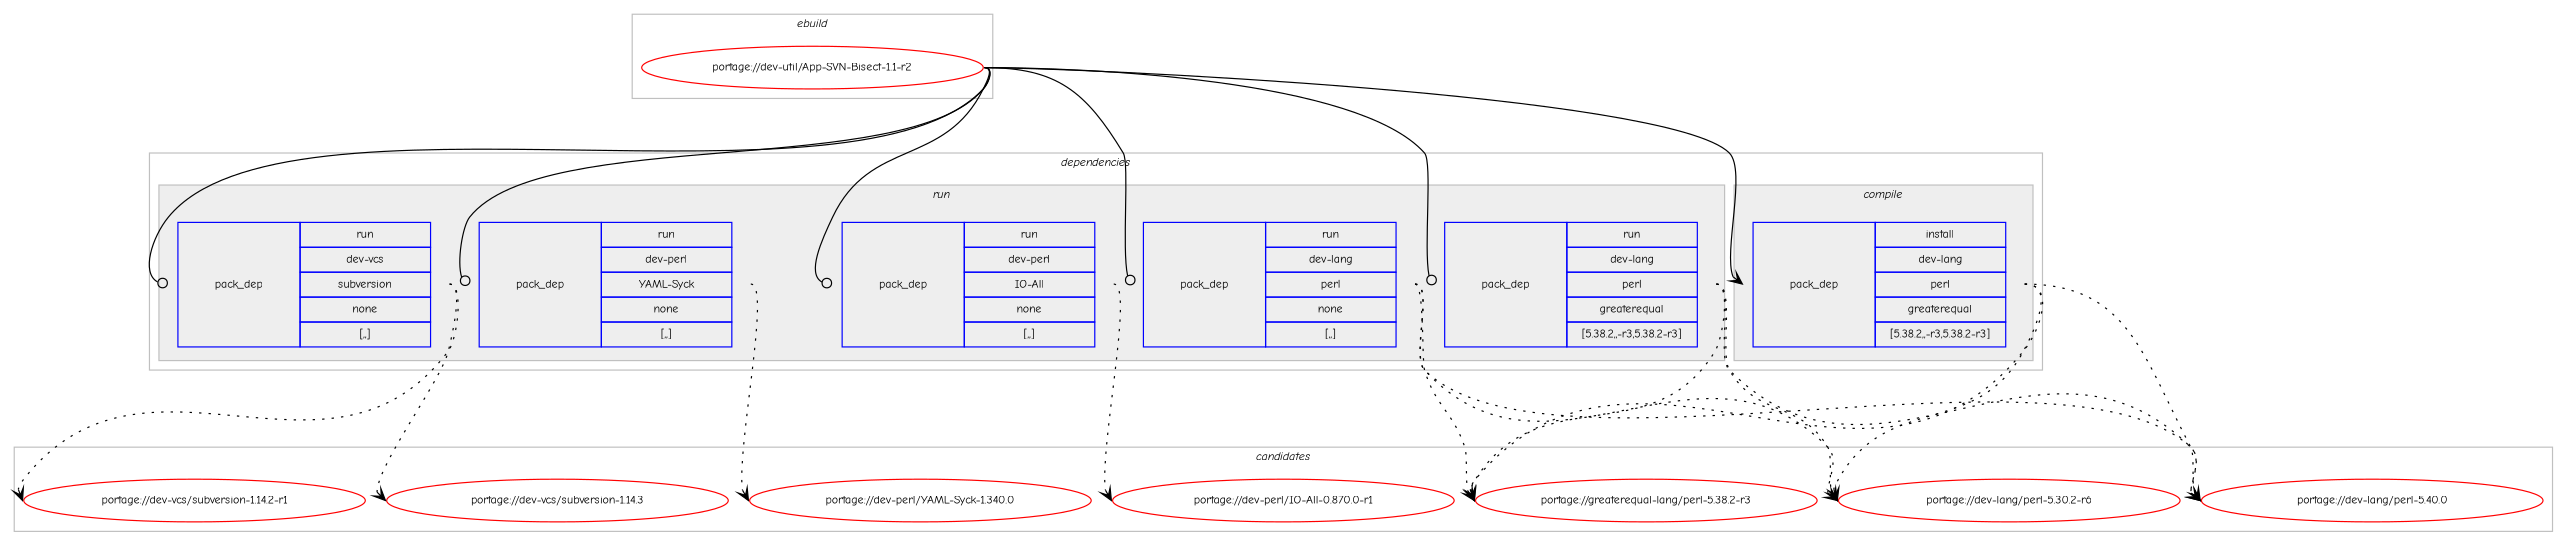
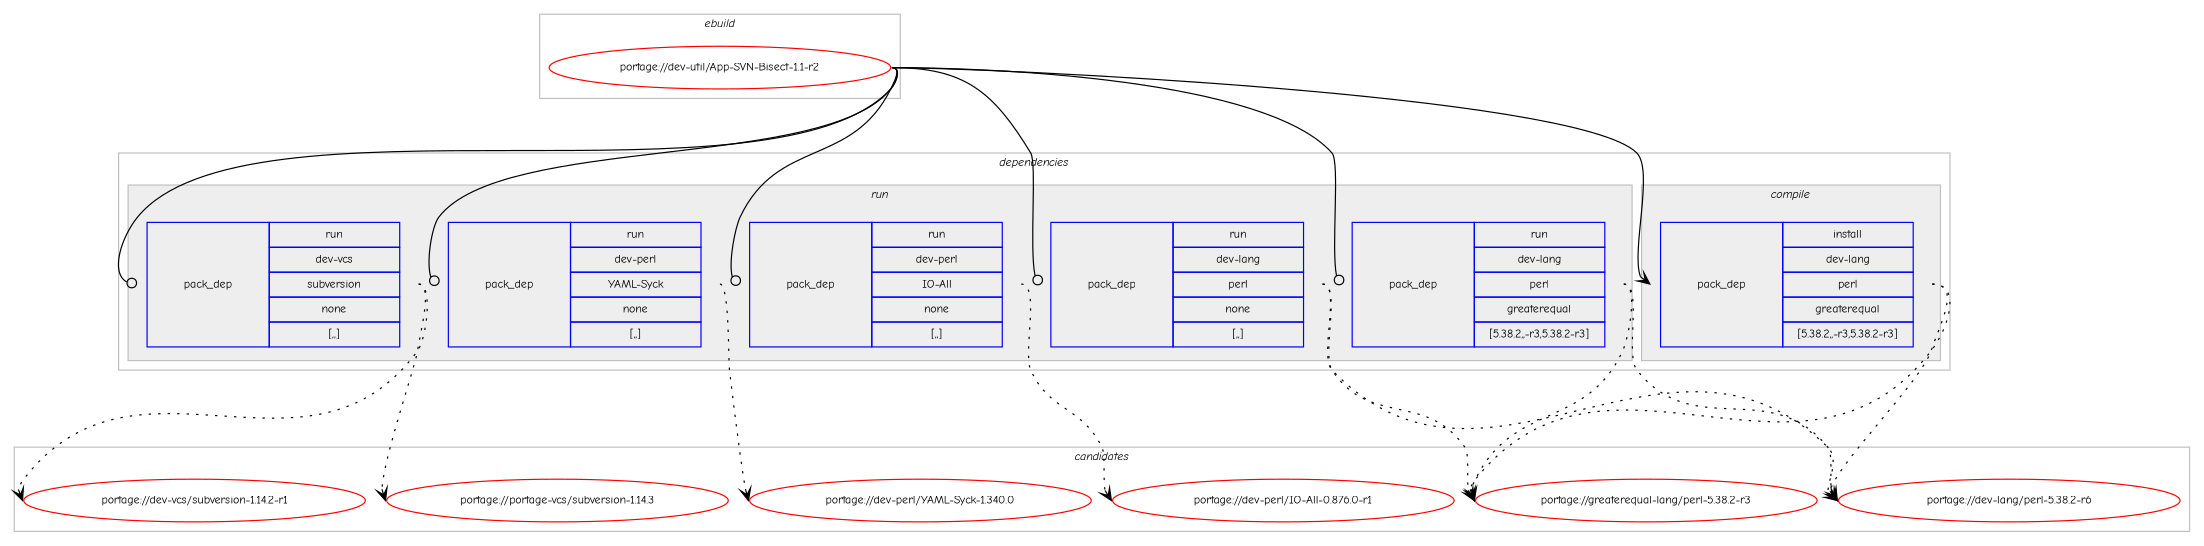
  digraph {
    compound=true
    concentrate=true
    fontname="Comic Neue"
    fontsize=10
    newrank=true
    rankdir=TB
    ranksep=1.5
    node [color=red fontname="Comic Neue" fontsize=10]
    edge [arrowhead=vee fontname="Comic Neue" headport=w style=dotted tailport=e weight=100]
    n1 [label="portage://dev-util/App-SVN-Bisect-1.1-r2" width=4]
    n2 [color=blue label=<<TABLE BORDER="0" CELLBORDER="1" CELLSPACING="0" CELLPADDING="4" WIDTH="220"><TR><TD ROWSPAN="6" CELLPADDING="30">pack_dep</TD></TR><TR><TD WIDTH="110">install</TD></TR><TR><TD>dev-lang</TD></TR><TR><TD>perl</TD></TR><TR><TD>greaterequal</TD></TR><TR><TD>[5.38.2,,-r3,5.38.2-r3]</TD></TR></TABLE>> shape=none]
    n3 [color=blue label=<<TABLE BORDER="0" CELLBORDER="1" CELLSPACING="0" CELLPADDING="4" WIDTH="220"><TR><TD ROWSPAN="6" CELLPADDING="30">pack_dep</TD></TR><TR><TD WIDTH="110">run</TD></TR><TR><TD>dev-lang</TD></TR><TR><TD>perl</TD></TR><TR><TD>greaterequal</TD></TR><TR><TD>[5.38.2,,-r3,5.38.2-r3]</TD></TR></TABLE>> shape=none]
    n4 [color=blue label=<<TABLE BORDER="0" CELLBORDER="1" CELLSPACING="0" CELLPADDING="4" WIDTH="220"><TR><TD ROWSPAN="6" CELLPADDING="30">pack_dep</TD></TR><TR><TD WIDTH="110">run</TD></TR><TR><TD>dev-lang</TD></TR><TR><TD>perl</TD></TR><TR><TD>none</TD></TR><TR><TD>[,,]</TD></TR></TABLE>> shape=none]
    n5 [color=blue label=<<TABLE BORDER="0" CELLBORDER="1" CELLSPACING="0" CELLPADDING="4" WIDTH="220"><TR><TD ROWSPAN="6" CELLPADDING="30">pack_dep</TD></TR><TR><TD WIDTH="110">run</TD></TR><TR><TD>dev-perl</TD></TR><TR><TD>IO-All</TD></TR><TR><TD>none</TD></TR><TR><TD>[,,]</TD></TR></TABLE>> shape=none]
    n6 [color=blue label=<<TABLE BORDER="0" CELLBORDER="1" CELLSPACING="0" CELLPADDING="4" WIDTH="220"><TR><TD ROWSPAN="6" CELLPADDING="30">pack_dep</TD></TR><TR><TD WIDTH="110">run</TD></TR><TR><TD>dev-perl</TD></TR><TR><TD>YAML-Syck</TD></TR><TR><TD>none</TD></TR><TR><TD>[,,]</TD></TR></TABLE>> shape=none]
    n7 [color=blue label=<<TABLE BORDER="0" CELLBORDER="1" CELLSPACING="0" CELLPADDING="4" WIDTH="220"><TR><TD ROWSPAN="6" CELLPADDING="30">pack_dep</TD></TR><TR><TD WIDTH="110">run</TD></TR><TR><TD>dev-vcs</TD></TR><TR><TD>subversion</TD></TR><TR><TD>none</TD></TR><TR><TD>[,,]</TD></TR></TABLE>> shape=none]
-   n8 [label="portage://dev-lang/perl-5.40.0" width=4]
-   n9 [label="portage://dev-lang/perl-5.30.2-r6" width=4]
+   n9 [label="portage://dev-lang/perl-5.38.2-r6" width=4]
    n10 [label="portage://greaterequal-lang/perl-5.38.2-r3" width=4]
-   n11 [label="portage://dev-perl/IO-All-0.870.0-r1" width=4]
+   n11 [label="portage://dev-perl/IO-All-0.876.0-r1" width=4]
    n12 [label="portage://dev-perl/YAML-Syck-1.340.0" width=4]
-   n13 [label="portage://dev-vcs/subversion-1.14.3" width=4]
+   n13 [label="portage://portage-vcs/subversion-1.14.3" width=4]
    n14 [label="portage://dev-vcs/subversion-1.14.2-r1" width=4]
    subgraph cluster_1 {
      color=gray
      label=<<i>ebuild</i>>
      n1
    }
    subgraph cluster_2 {
      color=gray
      label=<<i>dependencies</i>>
      subgraph cluster_3 {
        color=gray
        fillcolor="#eeeeee"
        label=<<i>compile</i>>
        style=filled
        subgraph sub_4 {
          color=gray
          fillcolor="#eeeeee"
          label=<<i>compile</i>>
          style=filled
          n2
        }
      }
      subgraph cluster_5 {
        color=gray
        fillcolor="#eeeeee"
        label=<<i>compile and run</i>>
        style=filled
      }
      subgraph cluster_6 {
        color=gray
        fillcolor="#eeeeee"
        label=<<i>run</i>>
        style=filled
        subgraph sub_7 {
          color=gray
          fillcolor="#eeeeee"
          label=<<i>run</i>>
          style=filled
          n3
        }
        subgraph sub_8 {
          color=gray
          fillcolor="#eeeeee"
          label=<<i>run</i>>
          style=filled
          n4
        }
        subgraph sub_9 {
          color=gray
          fillcolor="#eeeeee"
          label=<<i>run</i>>
          style=filled
          n5
        }
        subgraph sub_10 {
          color=gray
          fillcolor="#eeeeee"
          label=<<i>run</i>>
          style=filled
          n6
        }
        subgraph sub_11 {
          color=gray
          fillcolor="#eeeeee"
          label=<<i>run</i>>
          style=filled
          n7
        }
      }
    }
    subgraph cluster_12 {
      color=gray
      label=<<i>candidates</i>>
      rank=same
      subgraph sub_13 {
        color=black
        label=<<i>candidates</i>>
        nodesep=1
        rank=same
-       n8
        n9
        n10
      }
      subgraph sub_14 {
        color=black
        label=<<i>candidates</i>>
        nodesep=1
        rank=same
-       n8
        n9
        n10
      }
      subgraph sub_15 {
        color=black
        label=<<i>candidates</i>>
        nodesep=1
        rank=same
-       n8
        n9
        n10
      }
      subgraph sub_16 {
        color=black
        label=<<i>candidates</i>>
        nodesep=1
        rank=same
        n11
      }
      subgraph sub_17 {
        color=black
        label=<<i>candidates</i>>
        nodesep=1
        rank=same
        n12
      }
      subgraph sub_18 {
        color=black
        label=<<i>candidates</i>>
        nodesep=1
        rank=same
        n13
        n14
      }
    }
    n1 -> n2 [style=solid weight=20]
    n1 -> n3 [arrowhead=odot style=solid weight=20]
    n1 -> n4 [arrowhead=odot style=solid weight=20]
    n1 -> n5 [arrowhead=odot style=solid weight=20]
    n1 -> n6 [arrowhead=odot style=solid weight=20]
    n1 -> n7 [arrowhead=odot style=solid weight=20]
-   n2 -> n8
    n2 -> n9
    n2 -> n10
-   n3 -> n8
    n3 -> n9
    n3 -> n10
-   n4 -> n8
    n4 -> n9
    n4 -> n10
    n5 -> n11
    n6 -> n12
    n7 -> n13
    n7 -> n14
  }
